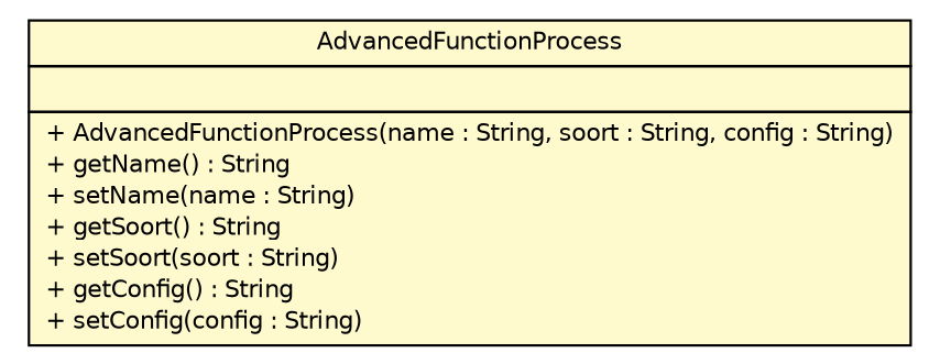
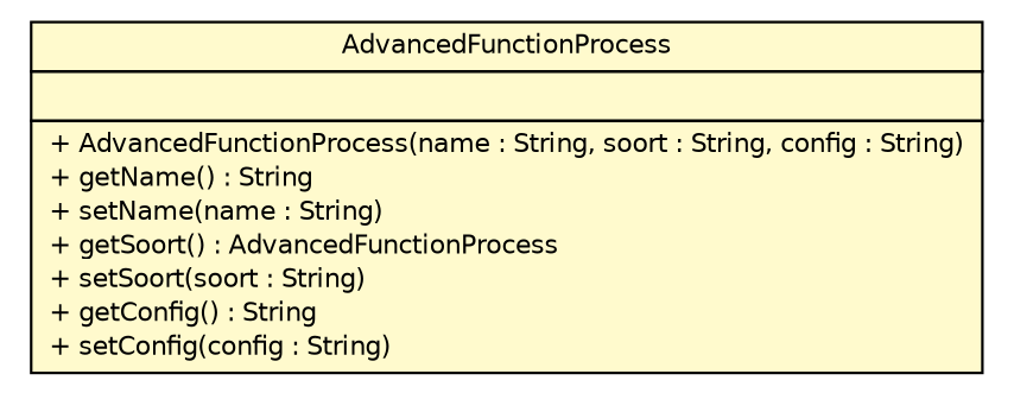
  digraph {
    nodesep=0.25
    ranksep=0.5
    rankdir=LR
-   n1 [fontcolor=black fontname=Helvetica fontsize=10.0 label=<<table title="nl.b3p.brmo.loader.advancedfunctions.AdvancedFunctionProcess" border="0" cellborder="1" cellspacing="0" cellpadding="2" port="p" bgcolor="lemonChiffon" href="./AdvancedFunctionProcess.html"> 		<tr><td><table border="0" cellspacing="0" cellpadding="1"> <tr><td align="center" balign="center"> AdvancedFunctionProcess </td></tr> 		</table></td></tr> 		<tr><td><table border="0" cellspacing="0" cellpadding="1"> <tr><td align="left" balign="left">  </td></tr> 		</table></td></tr> 		<tr><td><table border="0" cellspacing="0" cellpadding="1"> <tr><td align="left" balign="left"> + AdvancedFunctionProcess(name : String, soort : String, config : String) </td></tr> <tr><td align="left" balign="left"> + getName() : String </td></tr> <tr><td align="left" balign="left"> + setName(name : String) </td></tr> <tr><td align="left" balign="left"> + getSoort() : String </td></tr> <tr><td align="left" balign="left"> + setSoort(soort : String) </td></tr> <tr><td align="left" balign="left"> + getConfig() : String </td></tr> <tr><td align="left" balign="left"> + setConfig(config : String) </td></tr> 		</table></td></tr> 		</table>> shape=plaintext]
+   n1 [fontcolor=black fontname=Helvetica fontsize=10.0 label=<<table title="nl.b3p.brmo.loader.advancedfunctions.AdvancedFunctionProcess" border="0" cellborder="1" cellspacing="0" cellpadding="2" port="p" bgcolor="lemonChiffon" href="./AdvancedFunctionProcess.html"> 		<tr><td><table border="0" cellspacing="0" cellpadding="1"> <tr><td align="center" balign="center"> AdvancedFunctionProcess </td></tr> 		</table></td></tr> 		<tr><td><table border="0" cellspacing="0" cellpadding="1"> <tr><td align="left" balign="left">  </td></tr> 		</table></td></tr> 		<tr><td><table border="0" cellspacing="0" cellpadding="1"> <tr><td align="left" balign="left"> + AdvancedFunctionProcess(name : String, soort : String, config : String) </td></tr> <tr><td align="left" balign="left"> + getName() : String </td></tr> <tr><td align="left" balign="left"> + setName(name : String) </td></tr> <tr><td align="left" balign="left"> + getSoort() : AdvancedFunctionProcess </td></tr> <tr><td align="left" balign="left"> + setSoort(soort : String) </td></tr> <tr><td align="left" balign="left"> + getConfig() : String </td></tr> <tr><td align="left" balign="left"> + setConfig(config : String) </td></tr> 		</table></td></tr> 		</table>> shape=plaintext]
  }
